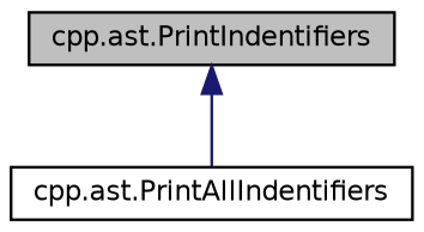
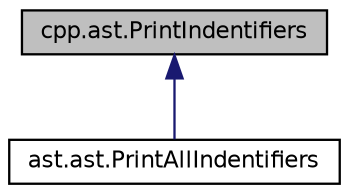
  digraph {
    rankdir=TB
    node [color=black fontname=Helvetica fontsize=10 shape=record style=filled]
    n1 [fillcolor=grey75 fontcolor=black height=0.2 label="cpp.ast.PrintIndentifiers" width=0.4]
-   n2 [fillcolor=white height=0.2 label="cpp.ast.PrintAllIndentifiers" width=0.4]
+   n2 [fillcolor=white height=0.2 label="ast.ast.PrintAllIndentifiers" width=0.4]
    n1 -> n2 [color=midnightblue dir=back fontname=Helvetica fontsize=10 labelfontname=Helvetica labelfontsize=10 style=solid]
  }
